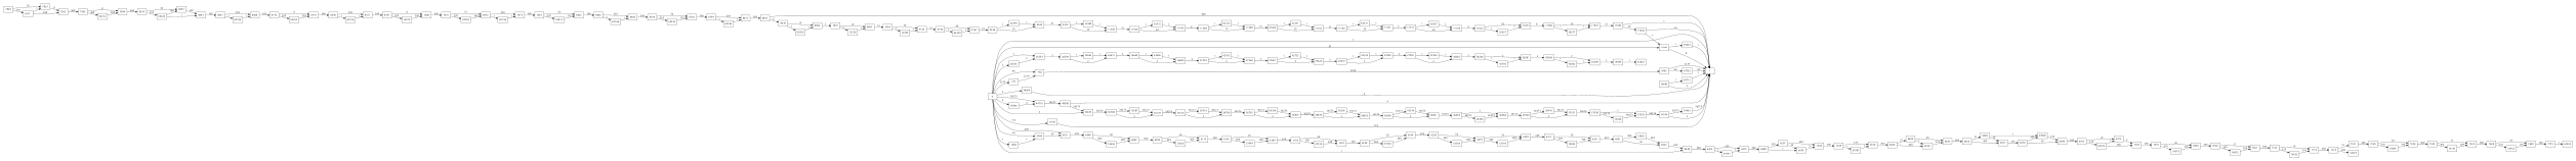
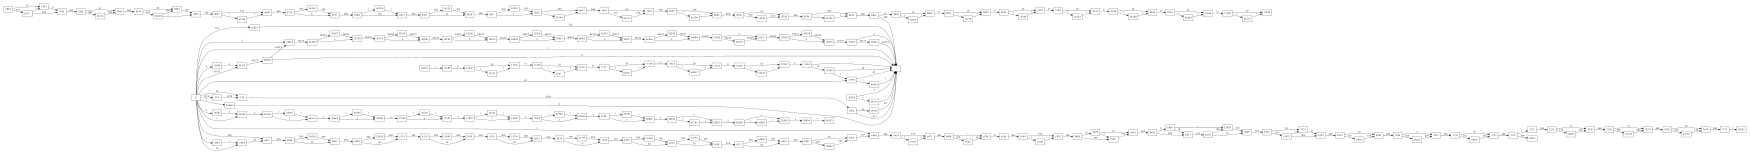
  digraph {
    fontname=Ubuntu
    rankdir=LR
    node [fontname=Ubuntu shape=rectangle]
    edge [fontname=Ubuntu]
    777
    778
    5982
    1
    24702
    5983
    5984
    6021
    6048
    6087
    53636
    6093
    6114
    53656
    6150
    6189
    53694
    6192
    6223
    53724
    6228
    6249
    53744
    6258
    6279
    53764
    6309
    53793
    6311
    6361
    53842
    6401
    6422
    53862
    6448
    6454
    6475
    61947
    6488
    6507
    6509
    6546
    6549
    6570
    61987
    6600
    6609
    53921
    6630
    6656
    6666
    6677
    53958
    6678
    6699
    6702
    6723
    53975
    6729
    6973
    6994
    54015
    7030
    7051
    54035
    7132
    7153
    54055
    7210
    7231
    54075
    7529
    7550
    54095
    7559
    7610
    54145
    7628
    7649
    54165
    7774
    62052
    7804
    7825
    54171
    7832
    7963
    7984
    54212
    8014
    8035
    54220
    8043
    8047
    8068
    62106
    8170
    8191
    54252
    8296
    8317
    62126
    8347
    8368
    54272
    8431
    8452
    54292
    8473
    62146
    8601
    8622
    54312
    8662
    8683
    62166
    8704
    8728
    54335
    8794
    8815
    62186
    8855
    8939
    8960
    62206
    8972
    8993
    62226
    9050
    9134
    62309
    9146
    9167
    62329
    9248
    9269
    62349
    9320
    11384
    62489
    11420
    11444
    62512
-   11568
    11589
    62532
    n148 [label=41642]
    11702
    62591
    11740
    11761
    62611
    11771
    11798
    62637
    11852
    11873
    62657
    11936
    11957
    62677
    11963
    17945
    12992
    65063
    26592
    26593
    26594
    26615
    42665
    26669
    26690
    42685
    27539
    27560
    42705
    27601
    27622
    42725
    27819
    27840
    42745
    27981
    28002
    42765
    28260
    28281
    42785
    28368
    28389
    42805
    28494
    42825
    30683
    44715
    36664
    36675
    36708
    36729
    50287
    36756
    36786
    50316
    36795
    36816
    50336
    36834
    36855
    50356
    36900
    36921
    50376
    36963
    36984
    50396
    37000
    37021
    50416
    37038
    37059
    50436
    37074
    50465
    44716
    49098
    55946
    61927
    0
    777 -> 778 [label=2519]
    778 -> 5982 [label=2559]
    5982 -> 1 [label=2519]
    5982 -> 24702 [label=40]
    24702 -> 1 [label=40]
    5983 -> 5984 [label=1]
    5984 -> 6021 [label=50]
    6021 -> 6048 [label=359]
    6048 -> 6087 [label=50]
    6048 -> 53636 [label=309]
    6087 -> 6093 [label=359]
    53636 -> 6087 [label=309]
    6093 -> 6114 [label=50]
    6093 -> 53656 [label=309]
    6114 -> 6150 [label=359]
    53656 -> 6114 [label=309]
    6150 -> 6189 [label=50]
    6150 -> 53694 [label=309]
    6189 -> 6192 [label=359]
    53694 -> 6189 [label=309]
    6192 -> 6223 [label=50]
    6192 -> 53724 [label=309]
    6223 -> 6228 [label=359]
    53724 -> 6223 [label=309]
    6228 -> 6249 [label=50]
    6228 -> 53744 [label=309]
    6249 -> 6258 [label=359]
    53744 -> 6249 [label=309]
    6258 -> 6279 [label=50]
    6258 -> 53764 [label=309]
    6279 -> 6309 [label=50]
    6279 -> 53793 [label=309]
    53764 -> 6279 [label=309]
    6309 -> 6311 [label=359]
    53793 -> 6309 [label=309]
    6311 -> 6361 [label=50]
    6311 -> 53842 [label=309]
    6361 -> 6401 [label=359]
    53842 -> 6361 [label=309]
    6401 -> 6422 [label=50]
    6401 -> 53862 [label=309]
    6422 -> 6448 [label=359]
    53862 -> 6422 [label=309]
    6448 -> 6454 [label=360]
    6454 -> 6475 [label=359]
    6454 -> 61947 [label=1]
    6475 -> 6488 [label=360]
    61947 -> 6475 [label=1]
    6488 -> 6507 [label=359]
    6488 -> 6509 [label=1]
    6507 -> 6509 [label=50]
-   6507 -> 6546 [label=309]
    6509 -> 6546 [label=51]
    6546 -> 6549 [label=360]
    6549 -> 6570 [label=359]
    6549 -> 61987 [label=1]
    6570 -> 6600 [label=360]
    61987 -> 6570 [label=1]
    6600 -> 6609 [label=51]
    6600 -> 53921 [label=309]
    6609 -> 53921 [label=1]
    6609 -> 6630 [label=50]
    53921 -> 6630 [label=310]
    6630 -> 6656 [label=360]
    6656 -> 6666 [label=51]
    6656 -> 6677 [label=309]
    6666 -> 6677 [label=50]
    6666 -> 53958 [label=1]
    6677 -> 6678 [label=359]
    53958 -> 6699 [label=310]
    6678 -> 53958 [label=309]
    6678 -> 6699 [label=50]
    6699 -> 6702 [label=360]
    6702 -> 6723 [label=50]
    6702 -> 53975 [label=310]
    6723 -> 6729 [label=51]
    53975 -> 6723 [label=1]
    53975 -> 6729 [label=309]
    6729 -> 6973 [label=360]
    6973 -> 6994 [label=50]
    6973 -> 54015 [label=310]
    6994 -> 7030 [label=360]
    54015 -> 6994 [label=310]
    7030 -> 7051 [label=51]
    7030 -> 54035 [label=309]
    7051 -> 7132 [label=360]
    54035 -> 7051 [label=309]
    7132 -> 7153 [label=50]
    7132 -> 54055 [label=310]
    7153 -> 7210 [label=360]
    54055 -> 7153 [label=310]
    7210 -> 7231 [label=51]
    7210 -> 54075 [label=309]
    7231 -> 7529 [label=360]
    7529 -> 7550 [label=50]
    7529 -> 54095 [label=310]
    7550 -> 7559 [label=360]
    54095 -> 7550 [label=310]
    7559 -> 7610 [label=51]
    7559 -> 54145 [label=309]
    7610 -> 7628 [label=360]
    54145 -> 7610 [label=309]
    7628 -> 7649 [label=50]
    7628 -> 54165 [label=310]
    7649 -> 7774 [label=360]
    54165 -> 7649 [label=310]
    7774 -> 62052 [label=1]
    7804 -> 7825 [label=50]
    7804 -> 54171 [label=310]
    7825 -> 7832 [label=51]
    54171 -> 7825 [label=1]
    54171 -> 7832 [label=309]
    7832 -> 7963 [label=360]
    7963 -> 7984 [label=51]
    7963 -> 54212 [label=309]
    7984 -> 8014 [label=360]
    54212 -> 7984 [label=309]
    8014 -> 8035 [label=50]
    8014 -> 54220 [label=310]
    8035 -> 8043 [label=359]
    54220 -> 8035 [label=309]
    54220 -> 8043 [label=1]
    8043 -> 8047 [label=360]
    8047 -> 8068 [label=359]
    8047 -> 62106 [label=1]
    8068 -> 8170 [label=360]
    62106 -> 8068 [label=1]
    8170 -> 8191 [label=51]
    8170 -> 54252 [label=309]
    8191 -> 8296 [label=360]
    54252 -> 8191 [label=309]
    8296 -> 8317 [label=359]
    8296 -> 62126 [label=1]
    8317 -> 8347 [label=360]
    62126 -> 8317 [label=1]
    8347 -> 8368 [label=51]
    8347 -> 54272 [label=309]
    8368 -> 8431 [label=360]
    54272 -> 8368 [label=309]
    8431 -> 8452 [label=51]
    8431 -> 54292 [label=309]
    8452 -> 8473 [label=359]
    8452 -> 62146 [label=1]
    54292 -> 8452 [label=309]
    8473 -> 8601 [label=360]
    62146 -> 8473 [label=1]
    8601 -> 8622 [label=50]
    8601 -> 54312 [label=310]
    8622 -> 8662 [label=360]
    54312 -> 8622 [label=310]
    8662 -> 8683 [label=359]
    8662 -> 62166 [label=1]
    8683 -> 8704 [label=360]
    62166 -> 8683 [label=1]
    8704 -> 8728 [label=50]
    8704 -> 54335 [label=310]
    8728 -> 8794 [label=360]
    54335 -> 8728 [label=310]
    8794 -> 8815 [label=359]
    8794 -> 62186 [label=1]
    8815 -> 8855 [label=360]
    62186 -> 8815 [label=1]
    8855 -> 1 [label=309]
    8855 -> 8939 [label=51]
    8939 -> 8960 [label=50]
    8939 -> 62206 [label=1]
    8960 -> 8972 [label=51]
    62206 -> 8960 [label=1]
    8972 -> 8993 [label=50]
    8972 -> 62226 [label=1]
    8993 -> 9050 [label=51]
    62226 -> 8993 [label=1]
    9050 -> 9134 [label=50]
    9050 -> 62309 [label=1]
    9134 -> 9146 [label=51]
    62309 -> 9134 [label=1]
    9146 -> 9167 [label=50]
    9146 -> 62329 [label=1]
    9167 -> 9248 [label=51]
    62329 -> 9167 [label=1]
    9248 -> 9269 [label=50]
    9248 -> 62349 [label=1]
    9269 -> 9320 [label=51]
    62349 -> 9269 [label=1]
    9320 -> 11384 [label=50]
    9320 -> 62489 [label=1]
    11384 -> 11420 [label=51]
    62489 -> 11384 [label=1]
    11420 -> 11444 [label=50]
    11420 -> 62512 [label=1]
-   11444 -> 11568 [label=51]
    62512 -> 11444 [label=1]
-   11568 -> 11589 [label=50]
-   11568 -> 62532 [label=1]
    11589 -> n148 [label=51]
    62532 -> 11589 [label=1]
    n148 -> 11702 [label=50]
    n148 -> 62591 [label=1]
    11702 -> 11740 [label=51]
    62591 -> 11702 [label=1]
    11740 -> 11761 [label=50]
    11740 -> 62611 [label=1]
    11761 -> 11771 [label=51]
    62611 -> 11761 [label=1]
    11771 -> 11798 [label=50]
    11771 -> 62637 [label=1]
    11798 -> 11852 [label=51]
    62637 -> 11798 [label=1]
    11852 -> 11873 [label=50]
    11852 -> 62657 [label=1]
    11873 -> 11936 [label=51]
    62657 -> 11873 [label=1]
    11936 -> 11957 [label=50]
    11936 -> 62677 [label=1]
    11957 -> 11963 [label=51]
    62677 -> 11957 [label=1]
    11963 -> 1 [label=1]
    11963 -> 17945 [label=50]
    17945 -> 1 [label=49]
    17945 -> 12992 [label=1]
    12992 -> 1 [label=81]
    12992 -> 65063 [label=1]
    65063 -> 1 [label=1]
    26592 -> 26593 [label=2]
    26593 -> 26594 [label=3]
    26594 -> 26615 [label=2]
    26594 -> 42665 [label=1]
    26615 -> 26669 [label=3]
    42665 -> 26615 [label=1]
    26669 -> 26690 [label=2]
    26669 -> 42685 [label=1]
    26690 -> 27539 [label=3]
    42685 -> 26690 [label=1]
    27539 -> 27560 [label=2]
    27539 -> 42705 [label=1]
    27560 -> 27601 [label=3]
    42705 -> 27560 [label=1]
    27601 -> 27622 [label=2]
    27601 -> 42725 [label=1]
    27622 -> 27819 [label=3]
    42725 -> 27622 [label=1]
    27819 -> 27840 [label=2]
    27819 -> 42745 [label=1]
    27840 -> 27981 [label=3]
    42745 -> 27840 [label=1]
    27981 -> 28002 [label=2]
    27981 -> 42765 [label=1]
    28002 -> 28260 [label=3]
    42765 -> 28002 [label=1]
    28260 -> 28281 [label=2]
    28260 -> 42785 [label=1]
    28281 -> 28368 [label=3]
    42785 -> 28281 [label=1]
    28368 -> 28389 [label=2]
    28368 -> 42805 [label=1]
    28389 -> 28494 [label=3]
    42805 -> 28389 [label=1]
    28494 -> 42825 [label=1]
    30683 -> 1 [label=2]
    30683 -> 44715 [label=1]
    44715 -> 1 [label=1]
    36664 -> 1 [label=2]
    36675 -> 36708 [label=36576]
    36708 -> 36729 [label=3]
    36708 -> 50287 [label=36573]
    36729 -> 36756 [label=36576]
    50287 -> 36729 [label=36573]
    36756 -> 36786 [label=3]
    36756 -> 50316 [label=36573]
    36786 -> 36795 [label=36576]
    50316 -> 36786 [label=36573]
    36795 -> 36816 [label=3]
    36795 -> 50336 [label=36573]
    36816 -> 36834 [label=36576]
    50336 -> 36816 [label=36573]
    36834 -> 36855 [label=3]
    36834 -> 50356 [label=36573]
    36855 -> 36900 [label=36576]
    50356 -> 36855 [label=36573]
    36900 -> 36921 [label=3]
    36900 -> 50376 [label=36573]
    36921 -> 36963 [label=36576]
    50376 -> 36921 [label=36573]
    36963 -> 36984 [label=3]
    36963 -> 50396 [label=36573]
    36984 -> 37000 [label=36576]
    50396 -> 36984 [label=36573]
    37000 -> 37021 [label=3]
    37000 -> 50416 [label=36573]
    37021 -> 37038 [label=36576]
    50416 -> 37021 [label=36573]
    37038 -> 37059 [label=3]
    37038 -> 50436 [label=36573]
    37059 -> 37074 [label=36576]
    50436 -> 37059 [label=36573]
    37074 -> 1 [label=3]
    37074 -> 50465 [label=36573]
    50465 -> 1 [label=36573]
    44716 -> 49098 [label=36577]
    49098 -> 1 [label=4]
    49098 -> 36675 [label=36573]
    55946 -> 44716 [label=4]
    61927 -> 1 [label=725]
    0 -> 777 [label=2519]
    0 -> 778 [label=40]
    0 -> 1 [label=1]
    0 -> 5983 [label=1]
    0 -> 5984 [label=49]
    0 -> 6021 [label=309]
    0 -> 6448 [label=1]
    0 -> 12992 [label=81]
    0 -> 26592 [label=2]
    0 -> 26593 [label=1]
    0 -> 36664 [label=2]
    0 -> 36675 [label=3]
    0 -> 44716 [label=36573]
    0 -> 55946 [label=4]
    0 -> 61927 [label=725]
  }
